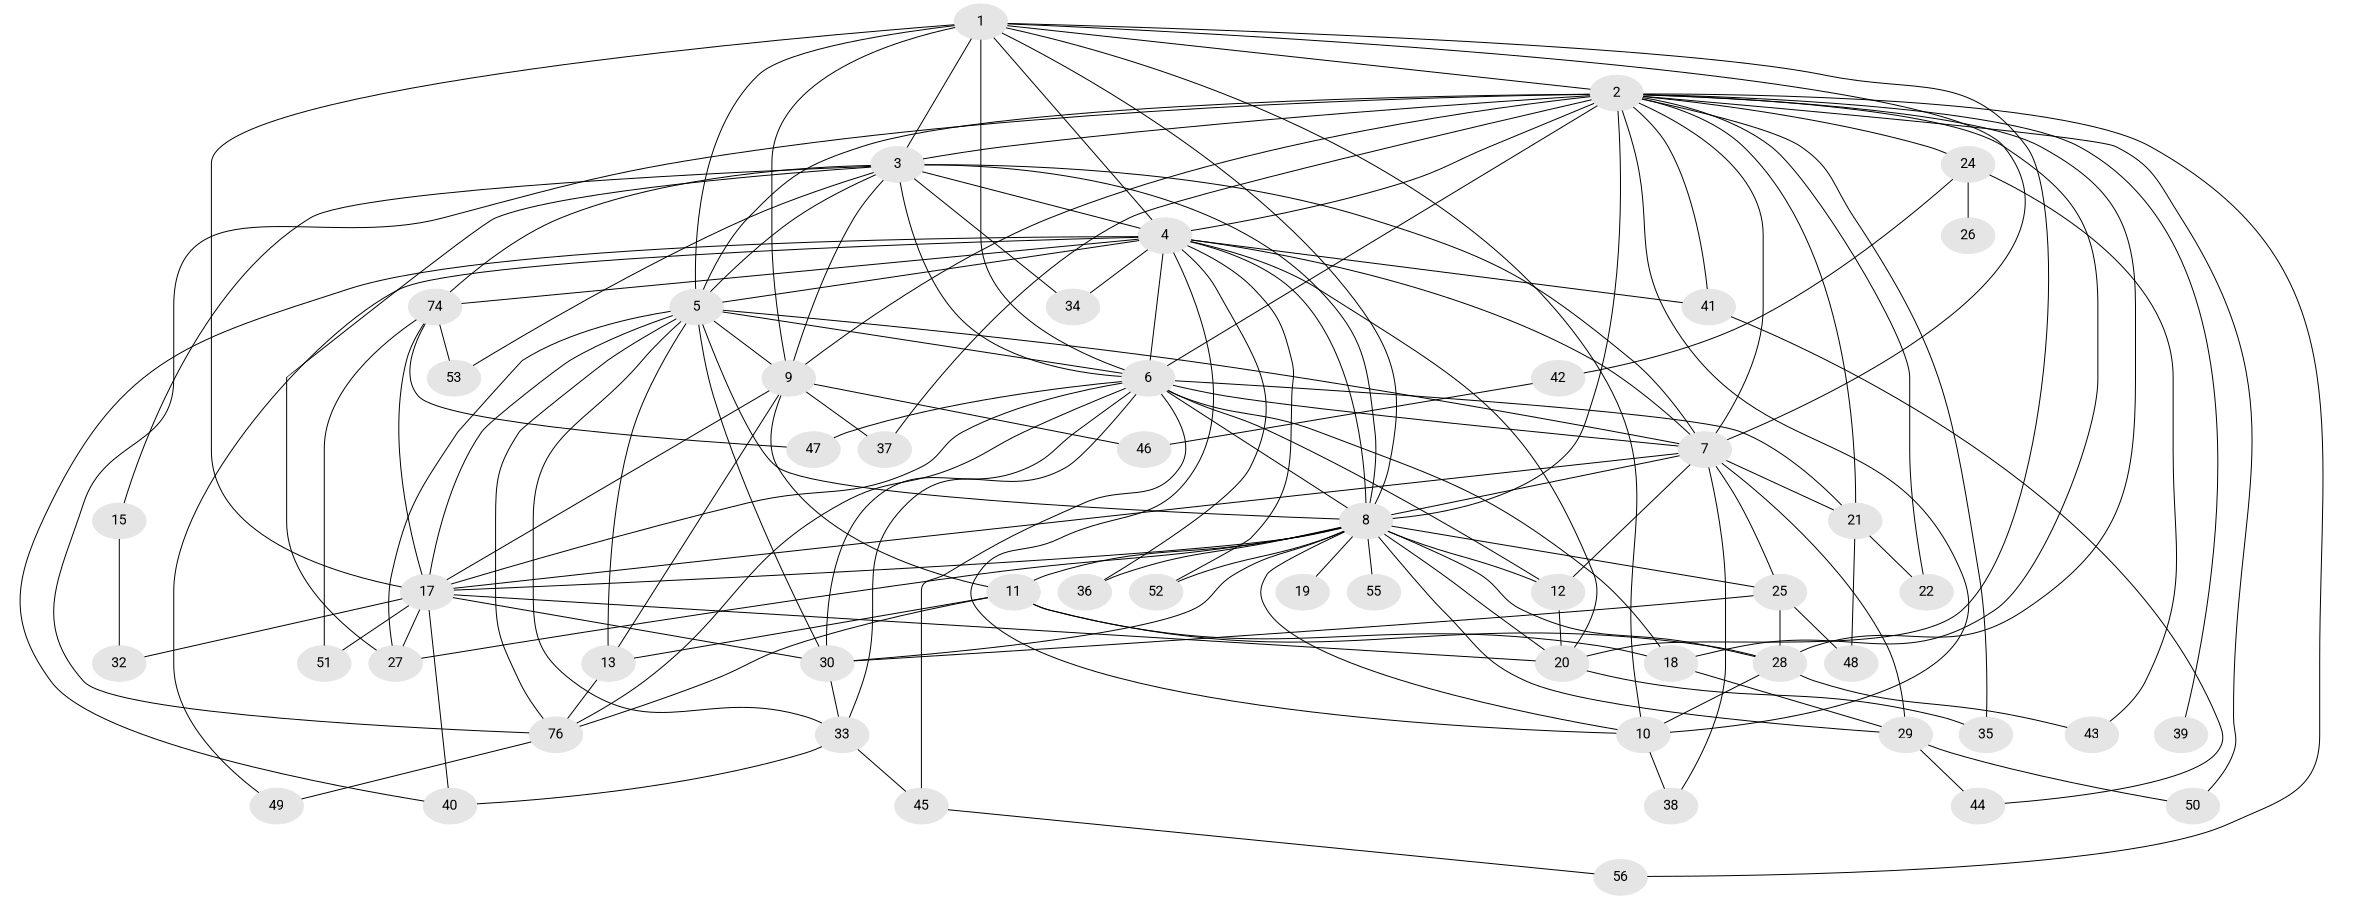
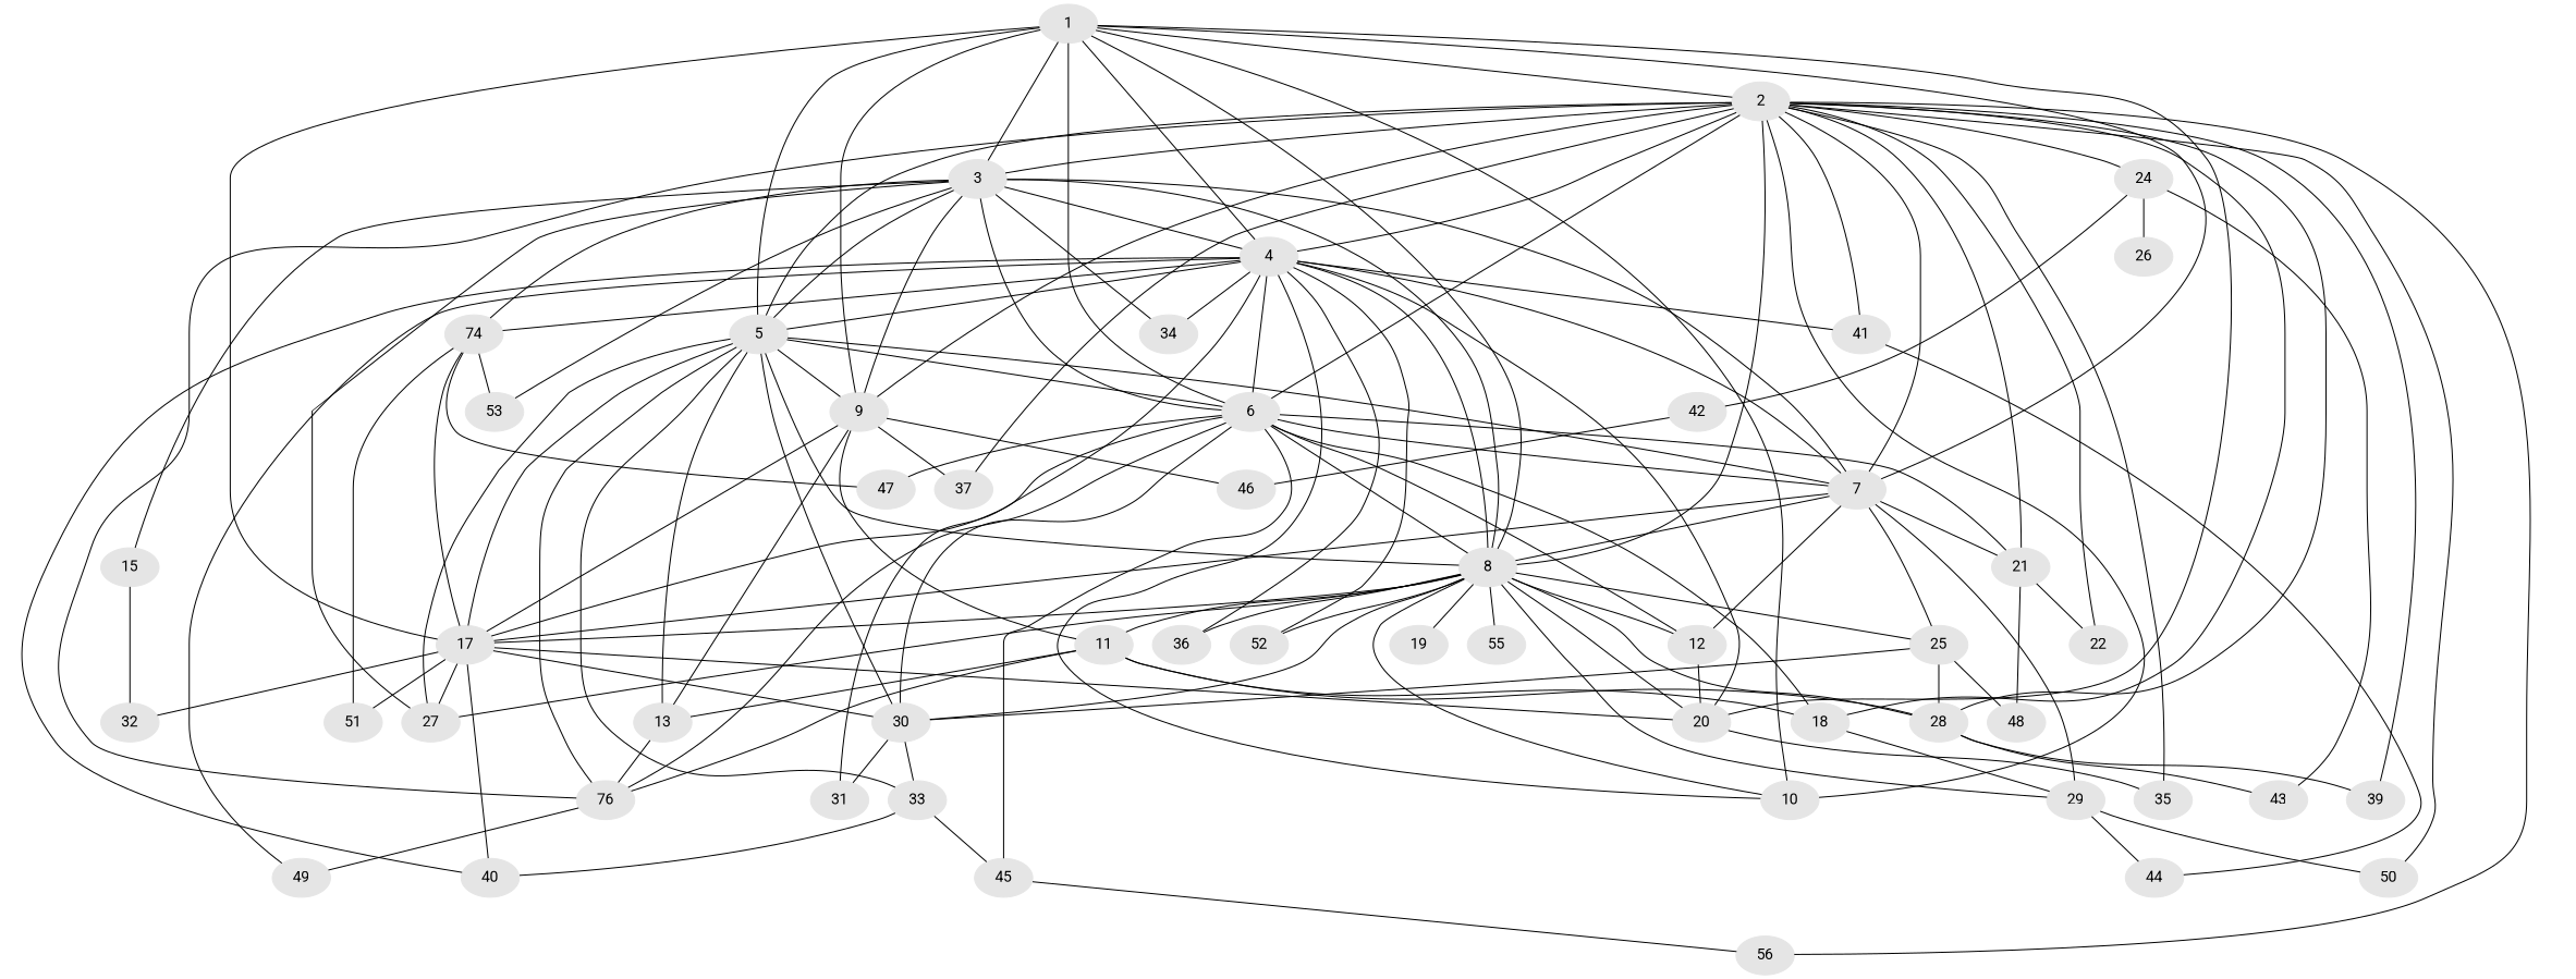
  graph {
    fontname=Roboto
    node [color=gray90 fontname=Roboto style=filled]
    edge [fontname=Roboto weight=1.0]
    1
    2
    3
    4
    5
    6
    7
    8
    9
    10
    17
    20
    n13 [label=76]
    18
    21
    22
    24
    28
    35
    37
    39
    41
    50
    56
    n25 [label=74]
    15
    27
    34
    53
+   31
    36
    40
    49
    52
    13
    30
    33
    12
    45
    47
    25
    29
-   38
    11
    19
    55
    46
    51
    32
    48
    42
    26
    43
    44
    1 -- 2 [weight=2.0]
    1 -- 3
    1 -- 4 [weight=2.0]
    1 -- 5
    1 -- 6 [weight=2.0]
    1 -- 7
    1 -- 8 [weight=2.0]
    1 -- 9
    1 -- 10
    1 -- 17 [weight=7.0]
    1 -- 20 [weight=2.0]
    2 -- 3 [weight=2.0]
    2 -- 4 [weight=2.0]
    2 -- 5 [weight=3.0]
    2 -- 6 [weight=4.0]
    2 -- 7 [weight=2.0]
    2 -- 8 [weight=3.0]
    2 -- 9
    2 -- 10
    2 -- n13
    2 -- 18
    2 -- 21
    2 -- 22
    2 -- 24 [weight=2.0]
    2 -- 28
    2 -- 35
    2 -- 37
    2 -- 39
    2 -- 41
    2 -- 50
    2 -- 56
    3 -- 4 [weight=2.0]
    3 -- 5
    3 -- 6 [weight=2.0]
    3 -- 7
    3 -- 8
    3 -- 9
    3 -- n25
    3 -- 15
    3 -- 27
    3 -- 34
    3 -- 53
    4 -- 5
    4 -- 6 [weight=3.0]
    4 -- 7
    4 -- 8 [weight=2.0]
    4 -- 10
    4 -- 20
    4 -- 41
    4 -- n25
    4 -- 34
+   4 -- 31
    4 -- 36
    4 -- 40
    4 -- 49
    4 -- 52
    5 -- 6 [weight=2.0]
    5 -- 7
    5 -- 8
    5 -- 9
    5 -- 17
    5 -- n13
    5 -- 27
    5 -- 13 [weight=4.0]
    5 -- 30
    5 -- 33
    6 -- 7 [weight=10.0]
    6 -- 8 [weight=3.0]
    6 -- 17
    6 -- n13
    6 -- 18
    6 -- 21
    6 -- 30
-   6 -- 33
    6 -- 12
    6 -- 45
    6 -- 47
    7 -- 8 [weight=2.0]
    7 -- 17
    7 -- 21 [weight=2.0]
    7 -- 12
    7 -- 25 [weight=2.0]
    7 -- 29
-   7 -- 38
    8 -- 10
    8 -- 17 [weight=2.0]
    8 -- 20
    8 -- 28
    8 -- 27
    8 -- 36
    8 -- 52
    8 -- 30 [weight=2.0]
    8 -- 12
    8 -- 25
    8 -- 29
    8 -- 11
    8 -- 19 [weight=2.0]
    8 -- 55
    9 -- 17
    9 -- 37
    9 -- 13
    9 -- 11
    9 -- 46
-   10 -- 38
    17 -- 20
    17 -- 27
    17 -- 40
    17 -- 30
    17 -- 51
    17 -- 32
    20 -- 35
    n13 -- 49
    18 -- 29
    21 -- 22
    21 -- 48
    24 -- 42
    24 -- 26
    24 -- 43
-   28 -- 10
+   28 -- 39
    28 -- 43
    41 -- 44
    n25 -- 17
    n25 -- 53
    n25 -- 47
    n25 -- 51
    15 -- 32
    13 -- n13
+   30 -- 31
    30 -- 33
    33 -- 40
    33 -- 45
    12 -- 20
    45 -- 56
    25 -- 28
    25 -- 30
    25 -- 48
    29 -- 50
    29 -- 44
    11 -- n13
    11 -- 18
    11 -- 28
    11 -- 13
    42 -- 46
  }
